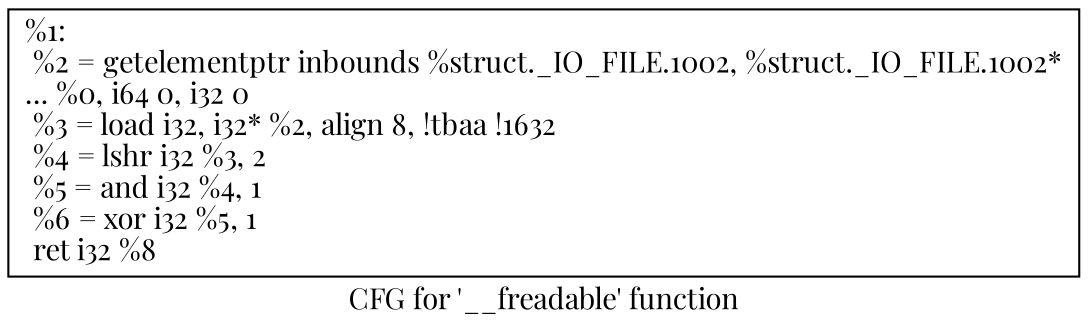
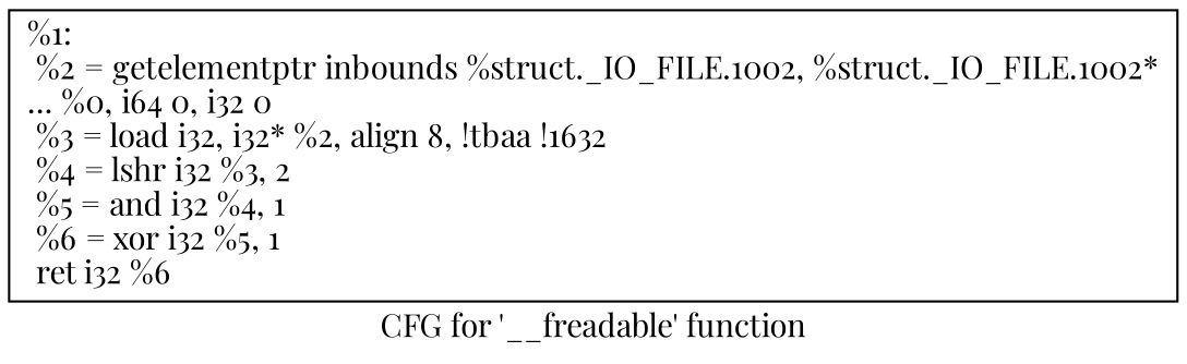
  digraph {
    label="CFG for '__freadable' function"
    rankdir=LR
    fontname="Playfair Display"
-   n1 [label="{%1:\l  %2 = getelementptr inbounds %struct._IO_FILE.1002, %struct._IO_FILE.1002*\l... %0, i64 0, i32 0\l  %3 = load i32, i32* %2, align 8, !tbaa !1632\l  %4 = lshr i32 %3, 2\l  %5 = and i32 %4, 1\l  %6 = xor i32 %5, 1\l  ret i32 %8\l}" shape=record fontname="Playfair Display"]
+   n1 [label="{%1:\l  %2 = getelementptr inbounds %struct._IO_FILE.1002, %struct._IO_FILE.1002*\l... %0, i64 0, i32 0\l  %3 = load i32, i32* %2, align 8, !tbaa !1632\l  %4 = lshr i32 %3, 2\l  %5 = and i32 %4, 1\l  %6 = xor i32 %5, 1\l  ret i32 %6\l}" shape=record fontname="Playfair Display"]
  }
